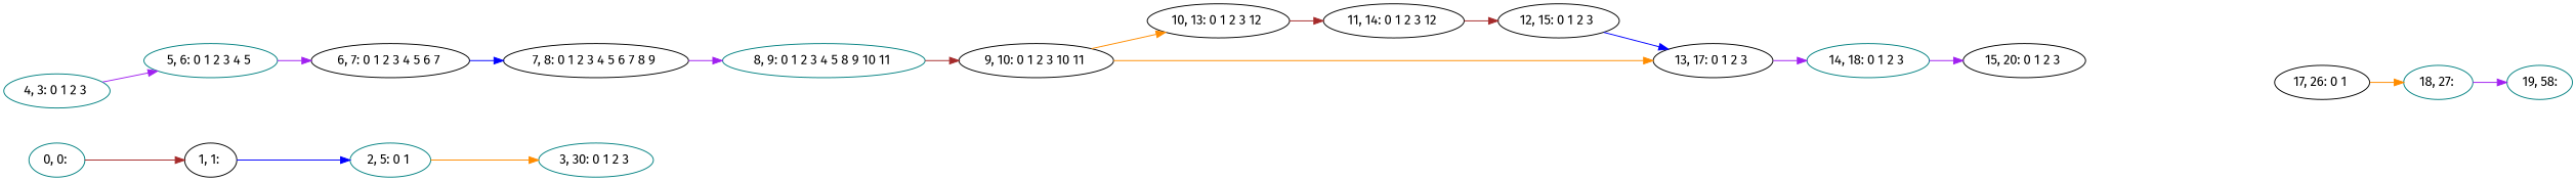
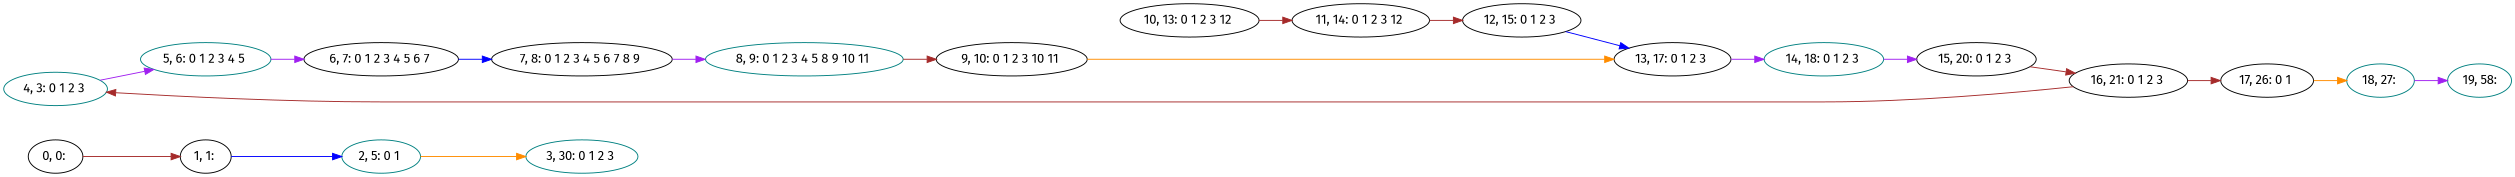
  digraph {
    fontname="Fira Sans"
    rankdir=LR
    node [color=black fontname="Fira Sans"]
    edge [color=brown fontname="Fira Sans"]
-   n1 [color=teal label="0, 0: "]
+   n1 [label="0, 0: "]
    n2 [label="1, 1: "]
    n3 [color=teal label="2, 5: 0 1 "]
    n4 [color=teal label="3, 30: 0 1 2 3 "]
    n5 [color=teal label="4, 3: 0 1 2 3 "]
    n6 [color=teal label="5, 6: 0 1 2 3 4 5 "]
    n7 [label="6, 7: 0 1 2 3 4 5 6 7 "]
    n8 [label="7, 8: 0 1 2 3 4 5 6 7 8 9 "]
    n9 [color=teal label="8, 9: 0 1 2 3 4 5 8 9 10 11 "]
    n10 [label="9, 10: 0 1 2 3 10 11 "]
    n11 [label="10, 13: 0 1 2 3 12 "]
    n12 [label="13, 17: 0 1 2 3 "]
    n13 [label="11, 14: 0 1 2 3 12 "]
    n14 [color=teal label="14, 18: 0 1 2 3 "]
    n15 [label="12, 15: 0 1 2 3 "]
    n16 [label="15, 20: 0 1 2 3 "]
+   n17 [label="16, 21: 0 1 2 3 "]
    n18 [label="17, 26: 0 1 "]
    n19 [color=teal label="18, 27: "]
    n20 [color=teal label="19, 58:"]
    n1 -> n2
    n2 -> n3 [color=blue]
    n3 -> n4 [color=darkorange]
    n5 -> n6 [color=purple]
    n6 -> n7 [color=purple]
    n7 -> n8 [color=blue]
    n8 -> n9 [color=purple]
    n9 -> n10
-   n10 -> n11 [color=darkorange]
    n10 -> n12 [color=darkorange]
    n11 -> n13
    n12 -> n14 [color=purple]
    n13 -> n15
    n14 -> n16 [color=purple]
    n15 -> n12 [color=blue]
+   n16 -> n17
+   n17 -> n5
+   n17 -> n18
    n18 -> n19 [color=darkorange]
    n19 -> n20 [color=purple]
  }
